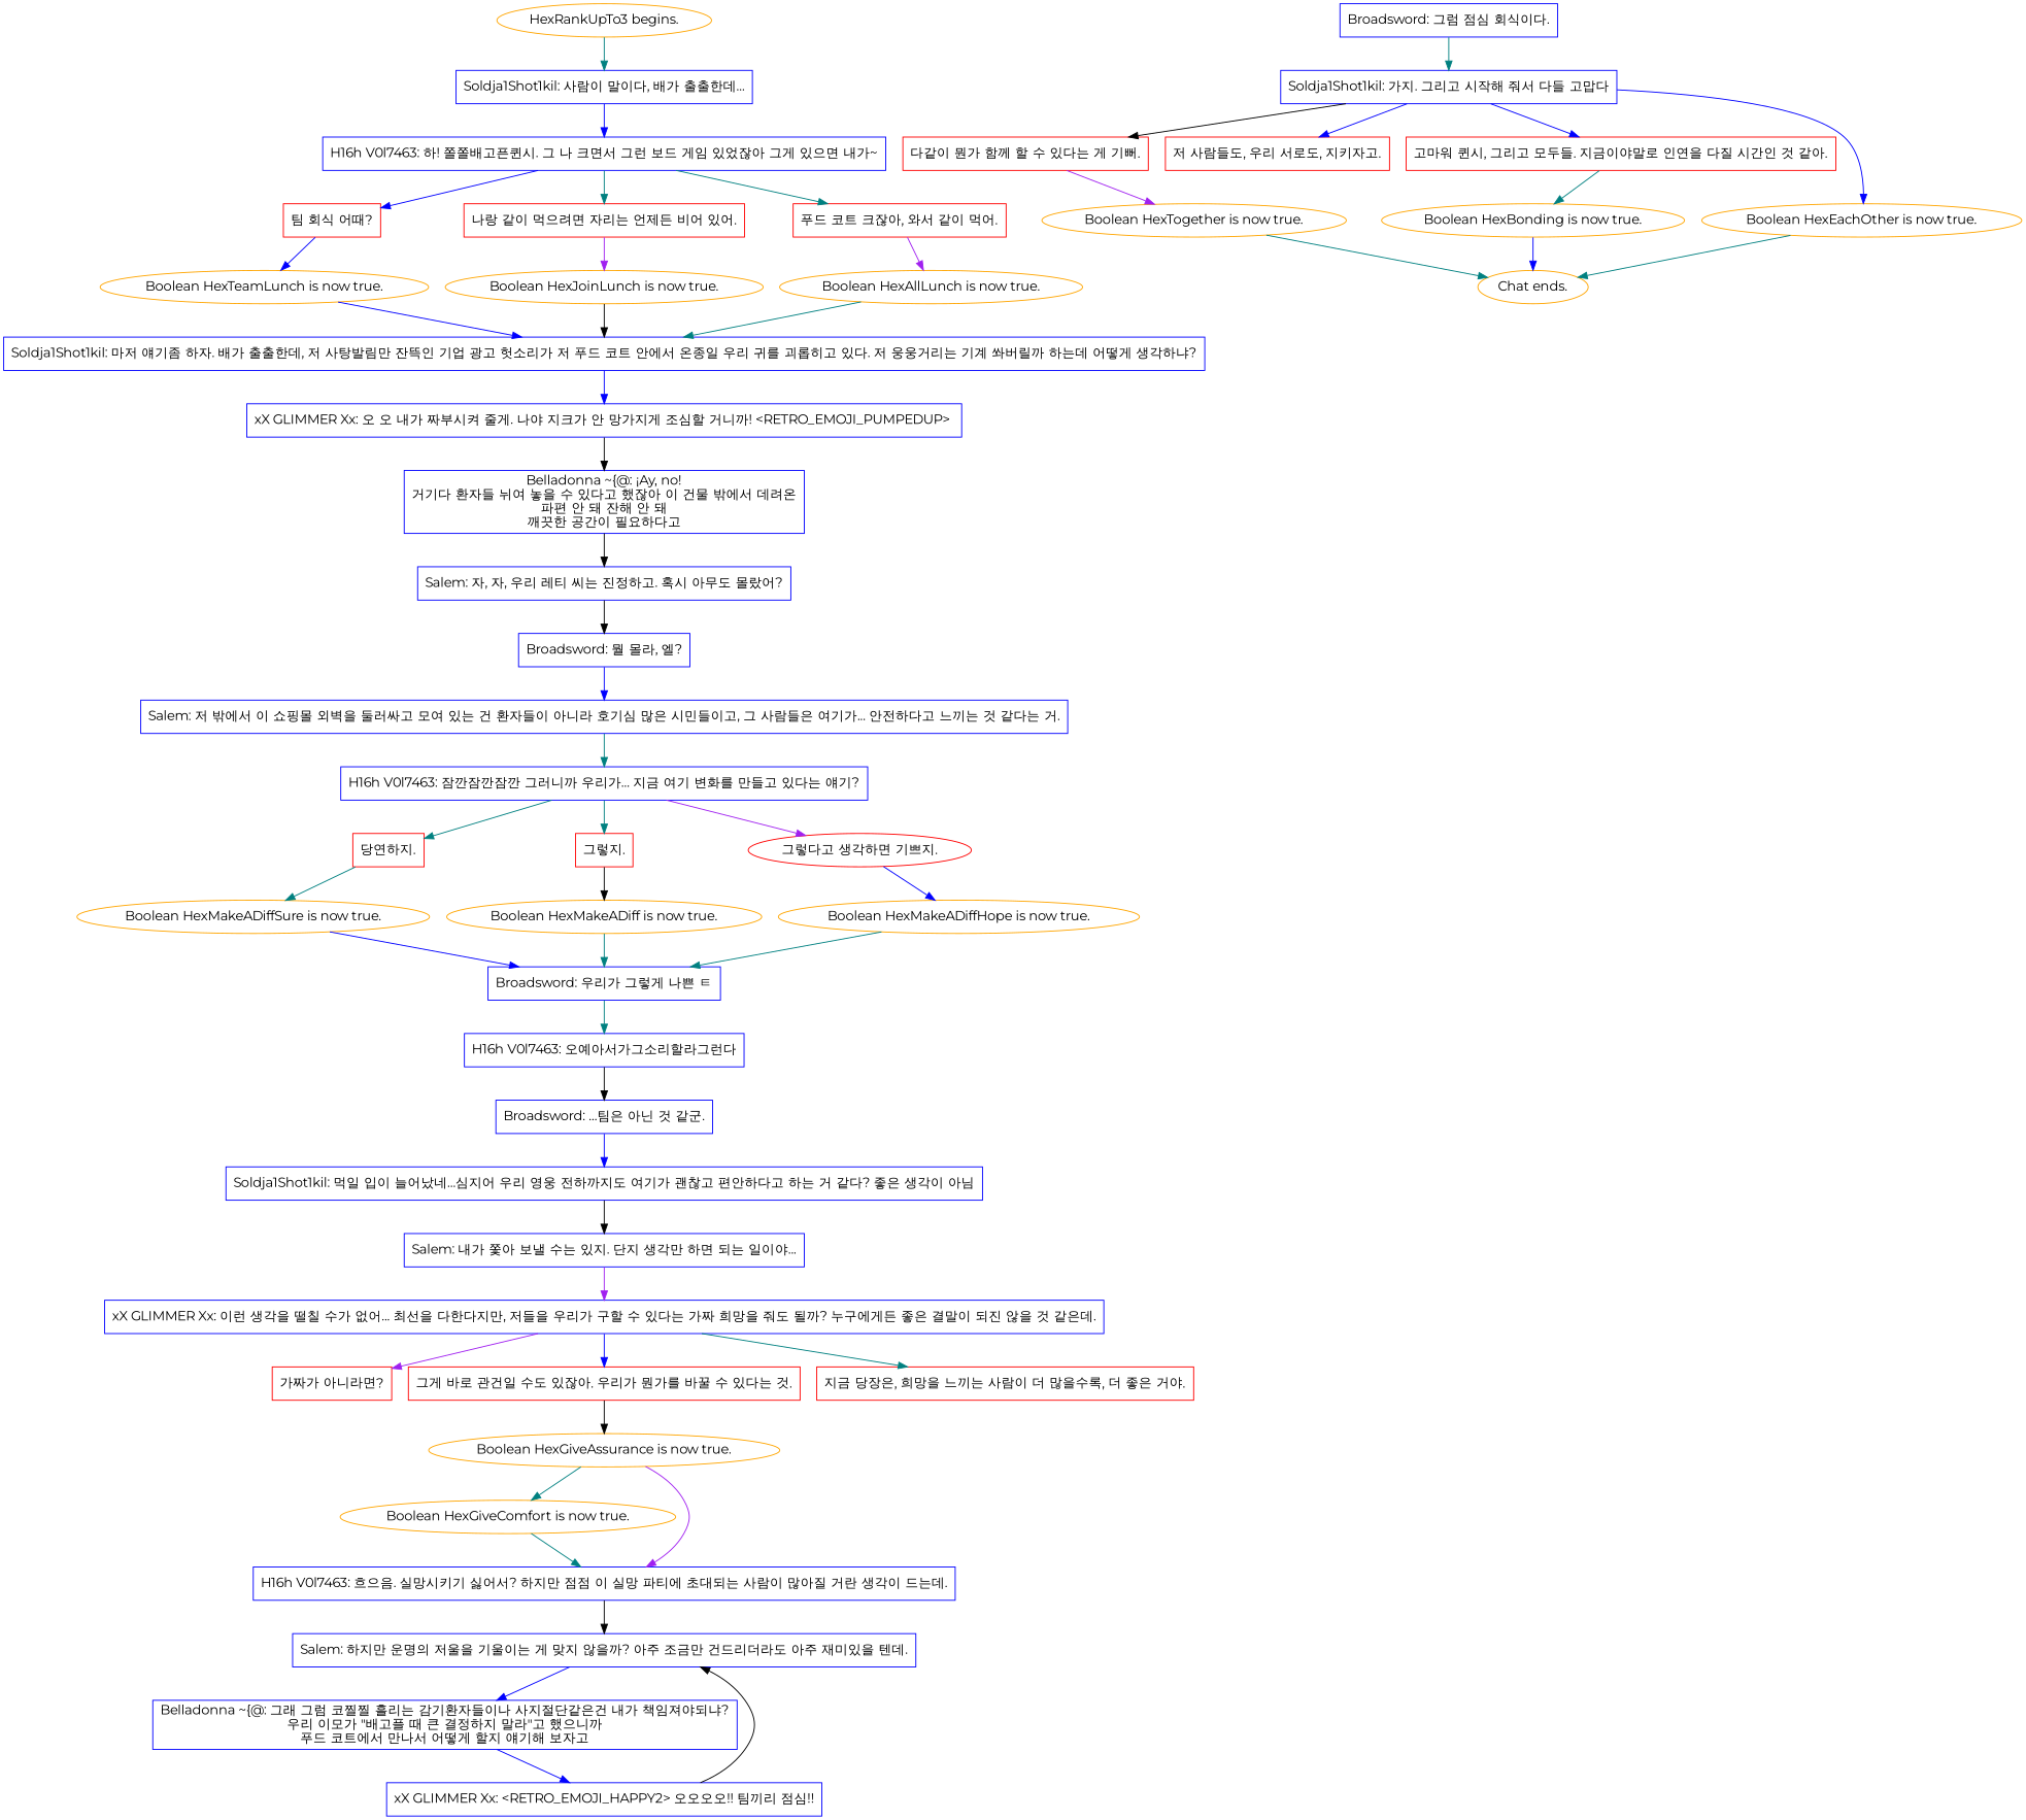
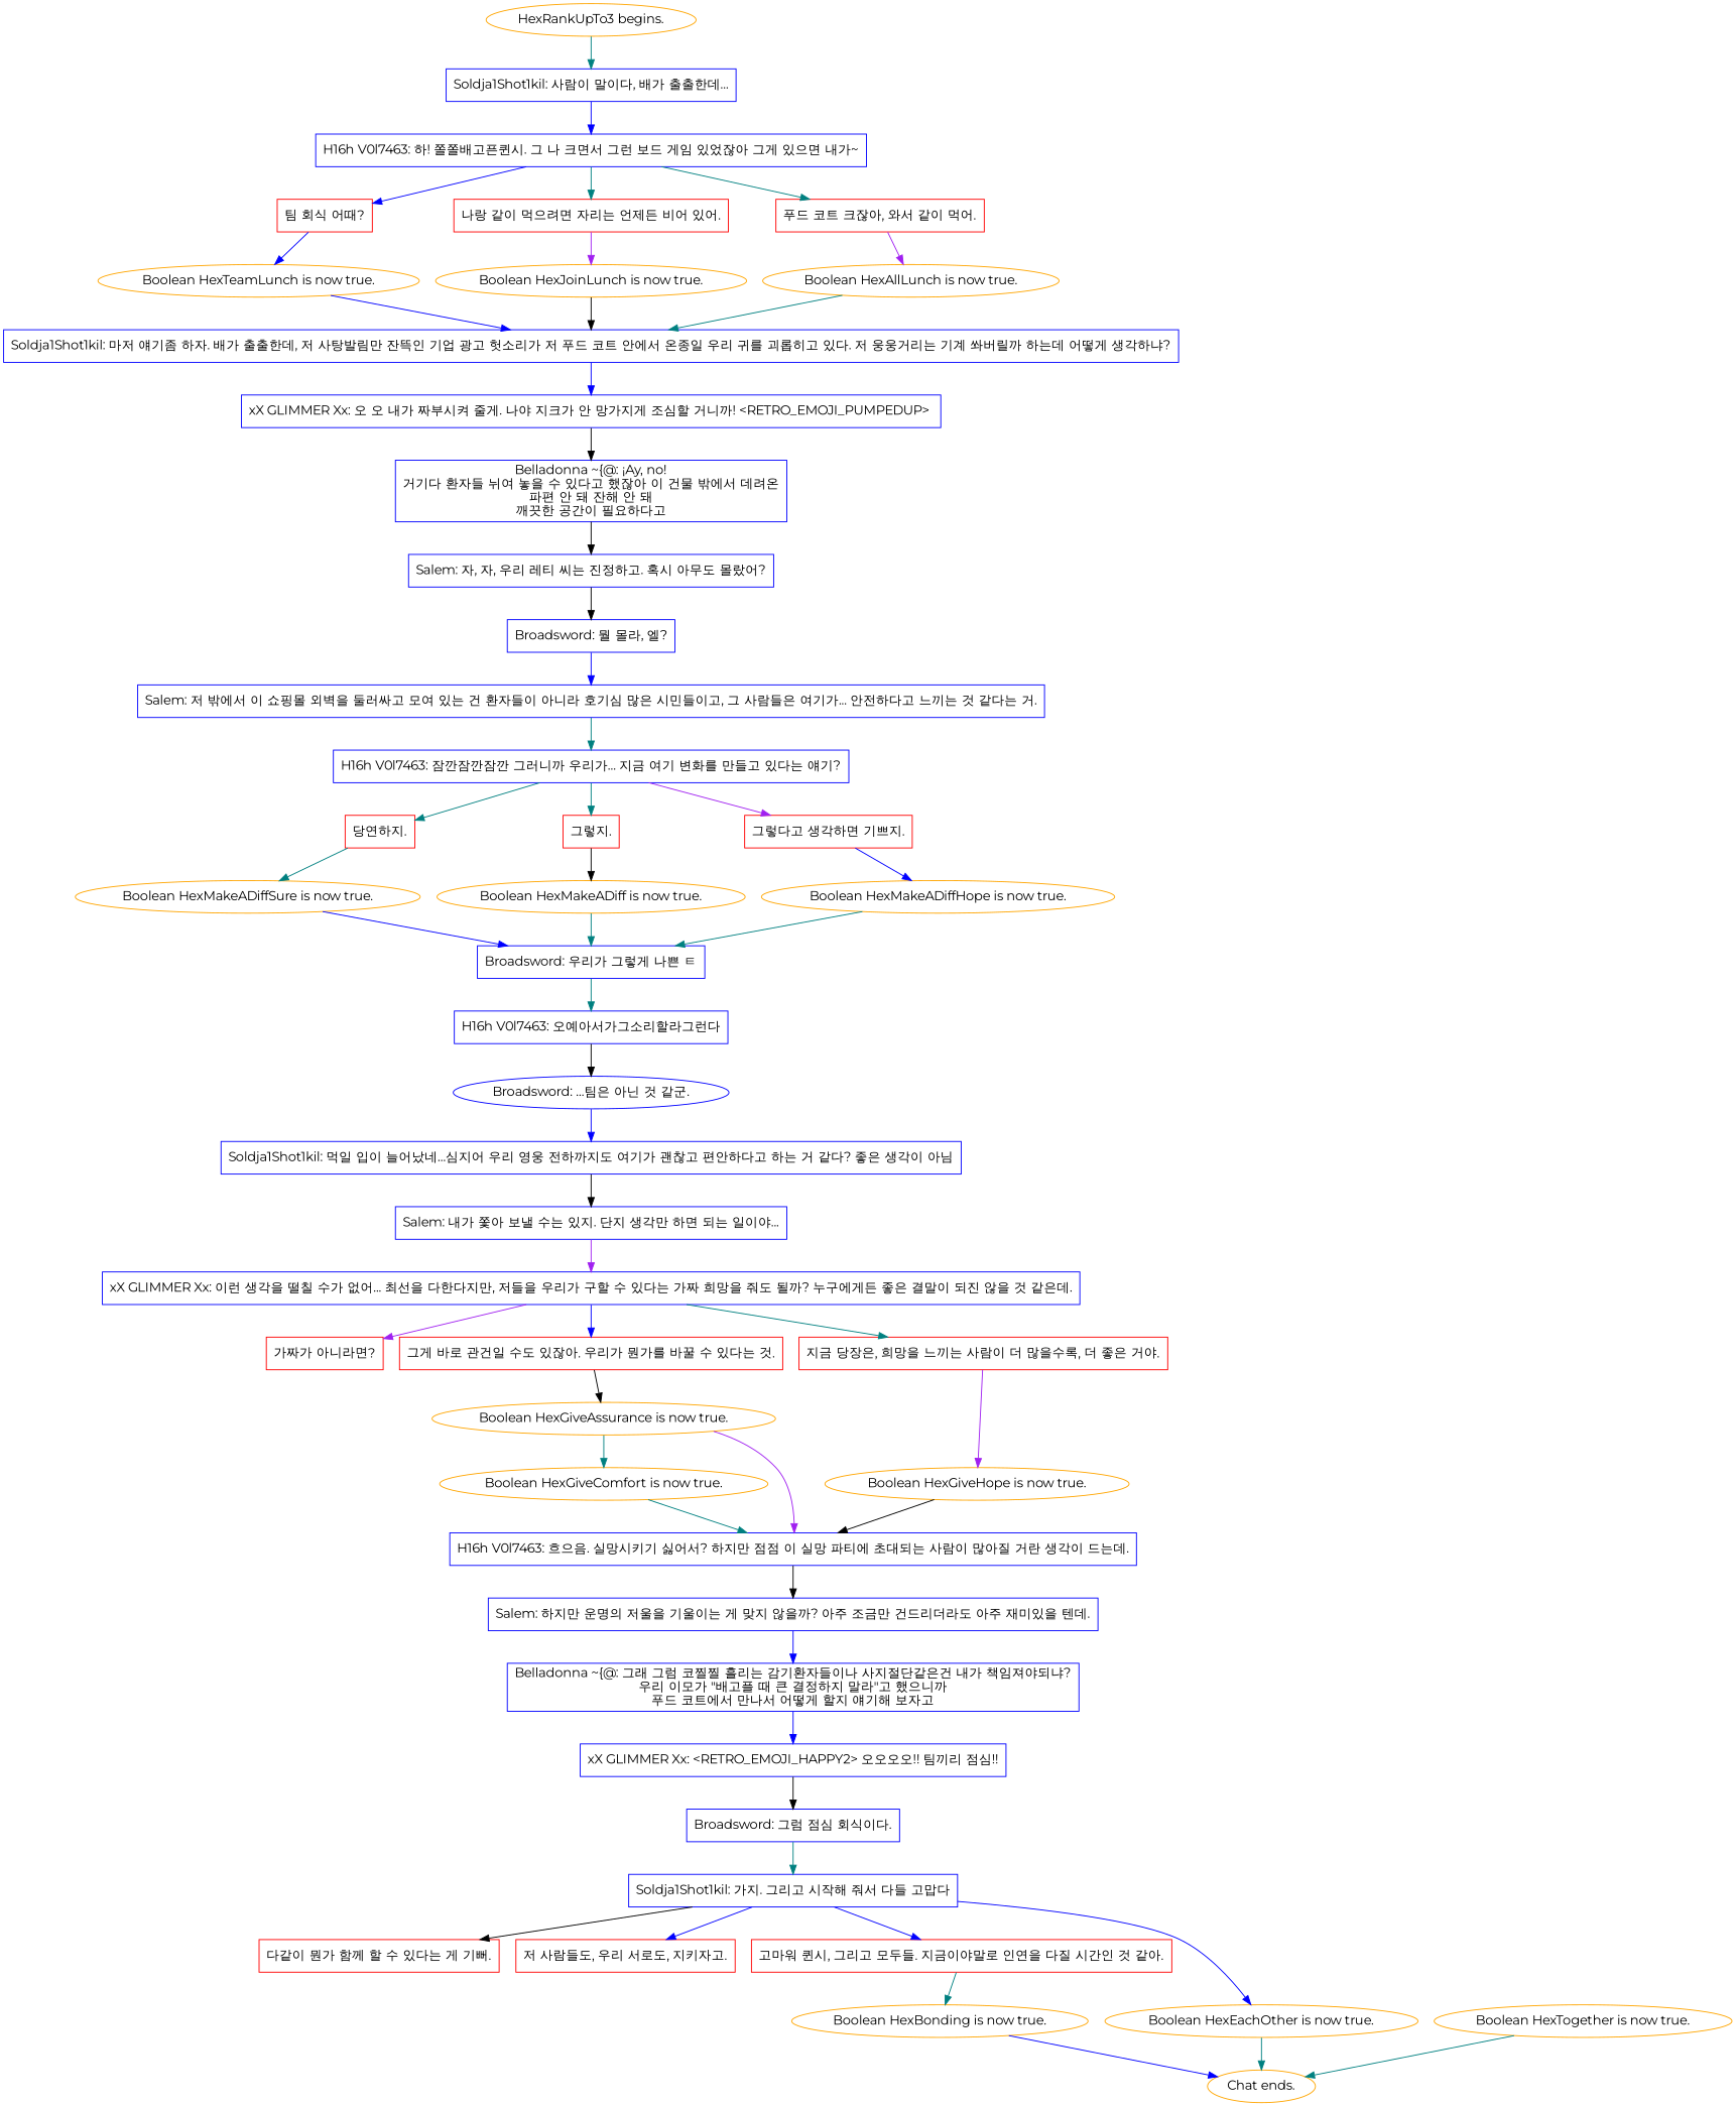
  digraph {
    fontname=Montserrat
    node [color=blue fontname=Montserrat shape=box]
    edge [color=teal fontname=Montserrat]
    "HexRankUpTo3 begins." [color=orange shape=""]
    n2 [label="Soldja1Shot1kil: 사람이 말이다, 배가 출출한데..."]
    n3 [label="H16h V0l7463: 하! 쫄쫄배고픈퀸시. 그 나 크면서 그런 보드 게임 있었잖아 그게 있으면 내가~"]
    n4 [color=red label="팀 회식 어때?"]
    n5 [color=red label="나랑 같이 먹으려면 자리는 언제든 비어 있어."]
    n6 [color=red label="푸드 코트 크잖아, 와서 같이 먹어."]
    n7 [color=orange label="Boolean HexTeamLunch is now true." shape=""]
    n8 [color=orange label="Boolean HexJoinLunch is now true." shape=""]
    n9 [color=orange label="Boolean HexAllLunch is now true." shape=""]
    n10 [label="Soldja1Shot1kil: 마저 얘기좀 하자. 배가 출출한데, 저 사탕발림만 잔뜩인 기업 광고 헛소리가 저 푸드 코트 안에서 온종일 우리 귀를 괴롭히고 있다. 저 웅웅거리는 기계 쏴버릴까 하는데 어떻게 생각하냐?"]
    n11 [label="xX GLIMMER Xx: 오 오 내가 짜부시켜 줄게. 나야 지크가 안 망가지게 조심할 거니까! <RETRO_EMOJI_PUMPEDUP> "]
    n12 [label="Belladonna ~{@: ¡Ay, no!\n거기다 환자들 뉘여 놓을 수 있다고 했잖아 이 건물 밖에서 데려온\n파편 안 돼 잔해 안 돼\n깨끗한 공간이 필요하다고"]
    n13 [label="Salem: 자, 자, 우리 레티 씨는 진정하고. 혹시 아무도 몰랐어?"]
    n14 [label="Broadsword: 뭘 몰라, 엘?"]
    n15 [label="Salem: 저 밖에서 이 쇼핑몰 외벽을 둘러싸고 모여 있는 건 환자들이 아니라 호기심 많은 시민들이고, 그 사람들은 여기가... 안전하다고 느끼는 것 같다는 거."]
    n16 [label="H16h V0l7463: 잠깐잠깐잠깐 그러니까 우리가... 지금 여기 변화를 만들고 있다는 얘기?"]
    n17 [color=red label="당연하지."]
    n18 [color=red label="그렇지."]
-   n19 [color=red label="그렇다고 생각하면 기쁘지." shape=ellipse]
+   n19 [color=red label="그렇다고 생각하면 기쁘지."]
    n20 [color=orange label="Boolean HexMakeADiffSure is now true." shape=""]
    n21 [color=orange label="Boolean HexMakeADiff is now true." shape=""]
    n22 [color=orange label="Boolean HexMakeADiffHope is now true." shape=""]
    n23 [label="Broadsword: 우리가 그렇게 나쁜 ㅌ"]
    n24 [label="H16h V0l7463: 오예아서가그소리할라그런다"]
-   n25 [label="Broadsword: ...팀은 아닌 것 같군."]
+   n25 [label="Broadsword: ...팀은 아닌 것 같군." shape=ellipse]
    n26 [label="Soldja1Shot1kil: 먹일 입이 늘어났네...심지어 우리 영웅 전하까지도 여기가 괜찮고 편안하다고 하는 거 같다? 좋은 생각이 아님"]
    n27 [label="Salem: 내가 쫓아 보낼 수는 있지. 단지 생각만 하면 되는 일이야..."]
    n28 [label="xX GLIMMER Xx: 이런 생각을 떨칠 수가 없어... 최선을 다한다지만, 저들을 우리가 구할 수 있다는 가짜 희망을 줘도 될까? 누구에게든 좋은 결말이 되진 않을 것 같은데."]
    n29 [color=red label="가짜가 아니라면?"]
    n30 [color=red label="그게 바로 관건일 수도 있잖아. 우리가 뭔가를 바꿀 수 있다는 것."]
    n31 [color=red label="지금 당장은, 희망을 느끼는 사람이 더 많을수록, 더 좋은 거야."]
    n32 [color=orange label="Boolean HexGiveAssurance is now true." shape=""]
+   n33 [color=orange label="Boolean HexGiveHope is now true." shape=""]
    n34 [color=orange label="Boolean HexGiveComfort is now true." shape=""]
    n35 [label="H16h V0l7463: 흐으음. 실망시키기 싫어서? 하지만 점점 이 실망 파티에 초대되는 사람이 많아질 거란 생각이 드는데."]
    n36 [label="Salem: 하지만 운명의 저울을 기울이는 게 맞지 않을까? 아주 조금만 건드리더라도 아주 재미있을 텐데."]
    n37 [label="Belladonna ~{@: 그래 그럼 코찔찔 흘리는 감기환자들이나 사지절단같은건 내가 책임져야되냐?\n우리 이모가 \"배고플 때 큰 결정하지 말라\"고 했으니까\n푸드 코트에서 만나서 어떻게 할지 얘기해 보자고"]
    n38 [label="xX GLIMMER Xx: <RETRO_EMOJI_HAPPY2> 오오오오!! 팀끼리 점심!!"]
    n39 [label="Broadsword: 그럼 점심 회식이다."]
    n40 [label="Soldja1Shot1kil: 가지. 그리고 시작해 줘서 다들 고맙다"]
    n41 [color=red label="다같이 뭔가 함께 할 수 있다는 게 기뻐."]
    n42 [color=red label="저 사람들도, 우리 서로도, 지키자고."]
    n43 [color=red label="고마워 퀸시, 그리고 모두들. 지금이야말로 인연을 다질 시간인 것 같아."]
    n44 [color=orange label="Boolean HexEachOther is now true." shape=""]
    n45 [color=orange label="Boolean HexTogether is now true." shape=""]
    n46 [color=orange label="Boolean HexBonding is now true." shape=""]
    "Chat ends." [color=orange shape=""]
    "HexRankUpTo3 begins." -> n2
    n2 -> n3 [color=blue]
    n3 -> n4 [color=blue]
    n3 -> n5
    n3 -> n6
    n4 -> n7 [color=blue]
    n5 -> n8 [color=purple]
    n6 -> n9 [color=purple]
    n7 -> n10 [color=blue]
    n8 -> n10 [color=black]
    n9 -> n10
    n10 -> n11 [color=blue]
    n11 -> n12 [color=black]
    n12 -> n13 [color=black]
    n13 -> n14 [color=black]
    n14 -> n15 [color=blue]
    n15 -> n16
    n16 -> n17
    n16 -> n18
    n16 -> n19 [color=purple]
    n17 -> n20
    n18 -> n21 [color=black]
    n19 -> n22 [color=blue]
    n20 -> n23 [color=blue]
    n21 -> n23
    n22 -> n23
    n23 -> n24
    n24 -> n25 [color=black]
    n25 -> n26 [color=blue]
    n26 -> n27 [color=black]
    n27 -> n28 [color=purple]
    n28 -> n29 [color=purple]
    n28 -> n30 [color=blue]
    n28 -> n31
    n30 -> n32 [color=black]
+   n31 -> n33 [color=purple]
    n32 -> n34
    n32 -> n35 [color=purple]
+   n33 -> n35 [color=black]
    n34 -> n35
    n35 -> n36 [color=black]
    n36 -> n37 [color=blue]
    n37 -> n38 [color=blue]
-   n38 -> n36 [color=black]
+   n38 -> n39 [color=black]
    n39 -> n40
    n40 -> n41 [color=black]
    n40 -> n42 [color=blue]
    n40 -> n43 [color=blue]
    n40 -> n44 [color=blue]
-   n41 -> n45 [color=purple]
    n43 -> n46
    n44 -> "Chat ends."
    n45 -> "Chat ends."
    n46 -> "Chat ends." [color=blue]
  }
